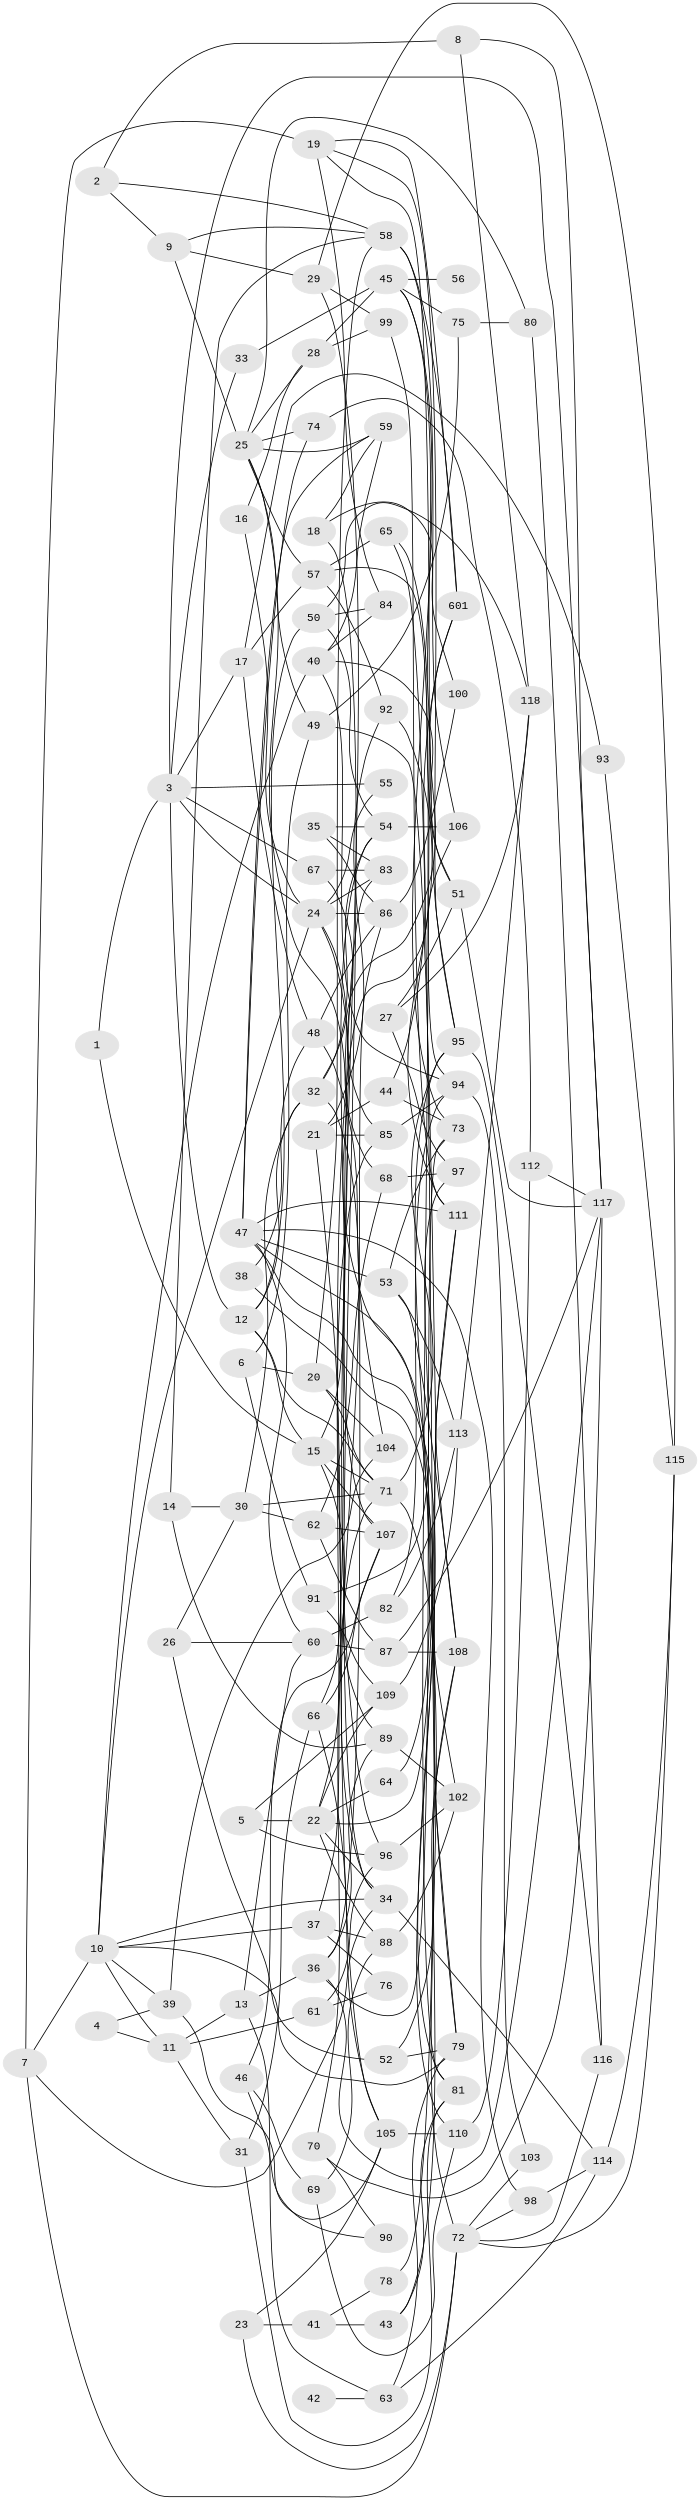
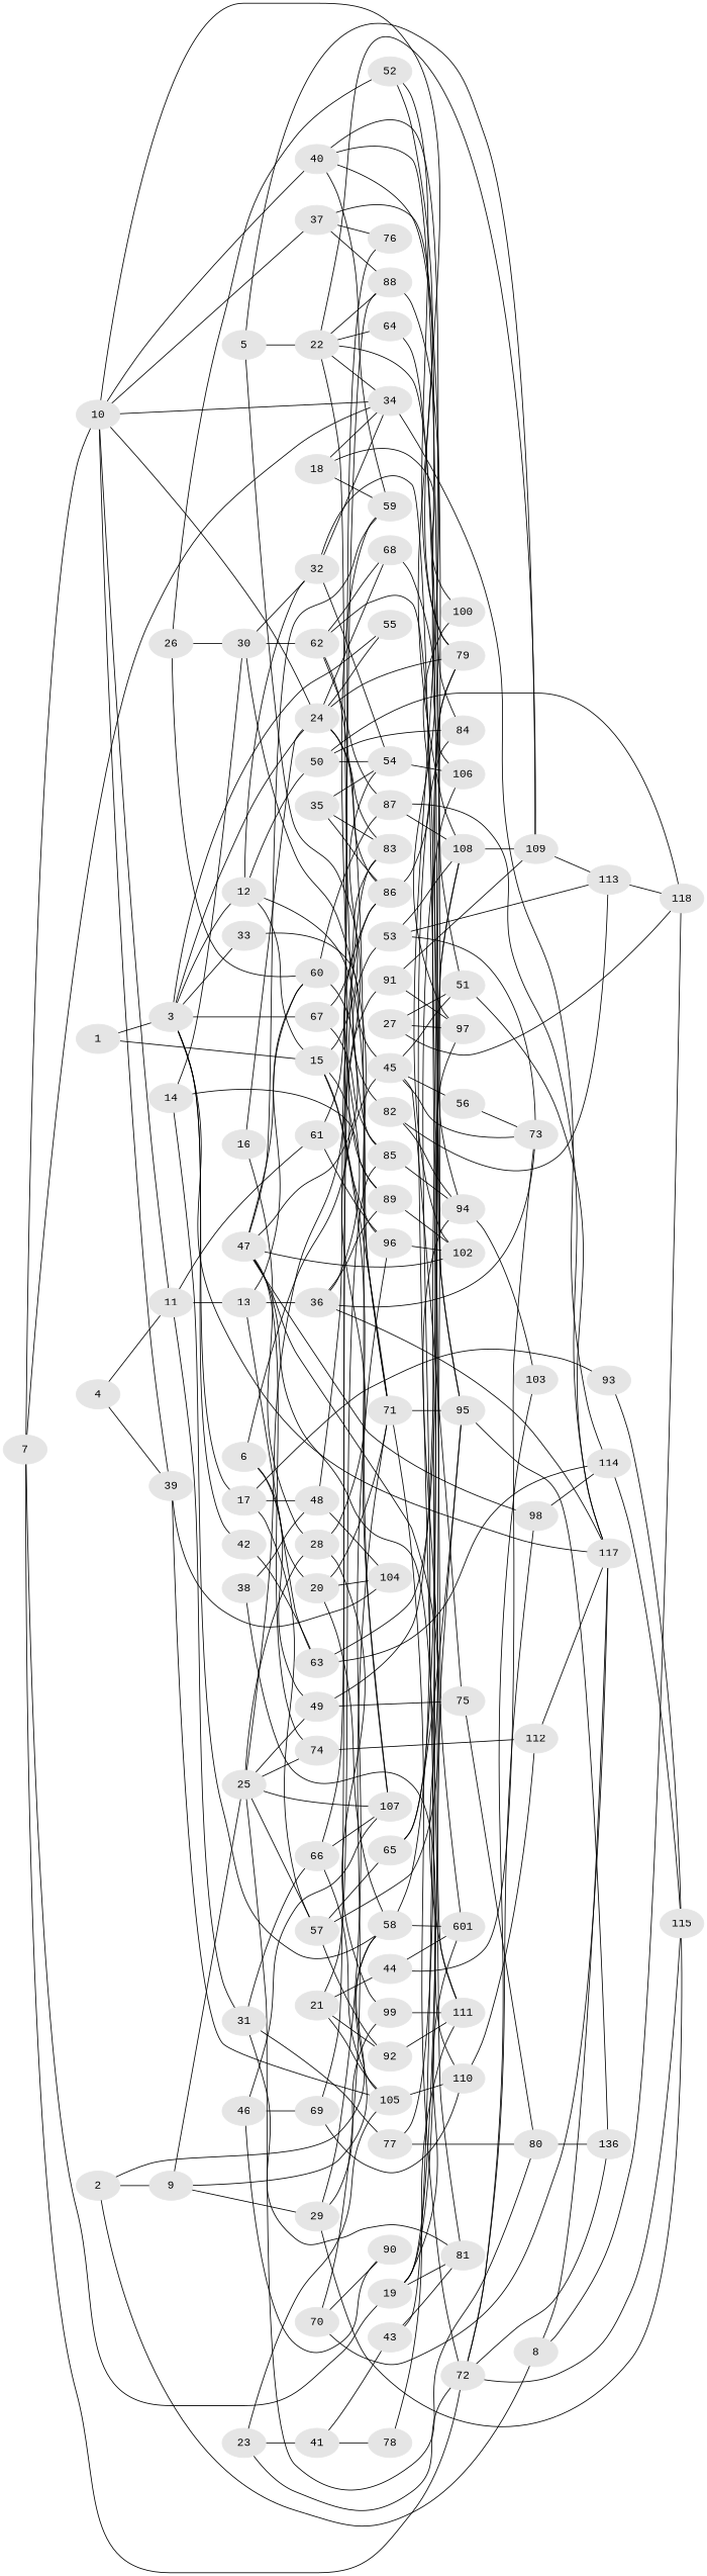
  graph {
    fontname="Liberation Mono"
    rankdir=LR
    node [color=gray90 fontname="Liberation Mono" style=filled]
    edge [fontname="Liberation Mono"]
    1
    3
    15
    12
    17
    24
    33
    42
    55
    67
    117
    71
    89
    54
    107
    2
    8
    9
    58
    118
    25
    29
    n23 [label=601]
    106
    32
    50
    48
    57
    93
    79
    68
    83
    86
    45
    63
    85
    4
    11
    39
    13
    31
    61
    104
    105
    5
    22
    96
    109
    34
    64
    88
    111
    102
    113
    6
    20
    49
    91
    108
    75
    97
    7
    10
    19
    72
    37
    40
    81
    84
    95
    114
    115
    98
    103
-   116
+   116 [label=136]
    28
    59
    74
    80
    99
    76
    51
    94
    36
    60
    66
+   77
    73
    82
    87
    14
    30
    62
    16
    92
    65
    18
    100
    21
    44
    110
    23
    41
    43
    78
    112
    26
    52
    27
    56
    35
    38
    46
    69
    90
    47
    53
    70
    1 -- 3
    1 -- 15
    3 -- 12
    3 -- 17
    3 -- 24
    3 -- 33
+   3 -- 42
    3 -- 55
    3 -- 67
    3 -- 117
    15 -- 71
    15 -- 89
    15 -- 54
    15 -- 107
    12 -- 15
    12 -- 71
    12 -- 32
    12 -- 50
    17 -- 48
    17 -- 57
    17 -- 93
    24 -- 55
    24 -- 79
    24 -- 68
    24 -- 83
    24 -- 86
    33 -- 45
    42 -- 63
    67 -- 83
    67 -- 85
    71 -- 72
    71 -- 95
    89 -- 102
    54 -- 106
    2 -- 8
    2 -- 9
    2 -- 58
    8 -- 117
    8 -- 118
    9 -- 58
    9 -- 25
    9 -- 29
    58 -- n23
    58 -- 106
    25 -- 107
    25 -- 57
    25 -- 49
    25 -- 28
    25 -- 59
    25 -- 74
    25 -- 80
    29 -- 96
    29 -- 115
    29 -- 99
    32 -- 54
    32 -- n23
    32 -- 34
    50 -- 54
    50 -- 118
    50 -- 84
    48 -- 86
    48 -- 104
    57 -- 94
    57 -- 92
    57 -- 65
    93 -- 115
    68 -- 97
    86 -- 100
    45 -- 75
    45 -- 51
    45 -- 73
    45 -- 56
    63 -- 79
    63 -- 114
    85 -- 94
    4 -- 11
    4 -- 39
    11 -- 13
    11 -- 31
    11 -- 61
    39 -- 104
    39 -- 105
    13 -- 63
    13 -- 36
    13 -- 60
    31 -- 81
    31 -- 66
+   31 -- 77
    61 -- 96
    61 -- 76
    105 -- 110
    5 -- 22
    5 -- 96
    5 -- 109
    22 -- 85
    22 -- 109
    22 -- 34
    22 -- 64
    22 -- 88
    22 -- 111
    96 -- 102
    109 -- 113
    34 -- 114
    64 -- 95
    88 -- 102
    113 -- 118
    6 -- 20
    6 -- 49
    6 -- 91
    20 -- 71
    20 -- 58
    20 -- 104
    49 -- 108
    49 -- 75
    91 -- 109
    91 -- 97
+   108 -- 109
    75 -- 80
    7 -- 34
    7 -- 10
    7 -- 19
    7 -- 72
    10 -- 24
    10 -- 79
    10 -- 11
    10 -- 39
    10 -- 34
    10 -- 37
    10 -- 40
    19 -- n23
    19 -- 81
    19 -- 84
    19 -- 95
    72 -- 115
    72 -- 98
    72 -- 103
    72 -- 116
    37 -- 106
    37 -- 88
    37 -- 76
    40 -- 84
    40 -- 59
    40 -- 51
    40 -- 94
    95 -- 116
    114 -- 115
    98 -- 114
    28 -- 45
    28 -- 99
    74 -- 112
    80 -- 116
    99 -- 111
    51 -- 117
    94 -- 103
    36 -- 117
    36 -- 89
    36 -- 86
    36 -- 73
    60 -- 82
    60 -- 87
    66 -- 107
    66 -- 83
    66 -- 105
+   77 -- 97
+   77 -- 80
    82 -- 113
    82 -- 94
    87 -- 117
    87 -- 108
    14 -- 89
    14 -- 58
    14 -- 30
    30 -- 71
    30 -- 32
    30 -- 62
    62 -- 107
    62 -- 68
+   62 -- 95
    62 -- 87
    16 -- 24
    16 -- 28
    92 -- 111
    65 -- 79
    65 -- 95
    18 -- 34
    18 -- 59
    18 -- 100
    21 -- 85
    21 -- 105
    21 -- 92
    21 -- 44
    44 -- n23
    44 -- 73
    110 -- 112
    23 -- 105
    23 -- 72
    23 -- 41
    41 -- 43
    41 -- 78
    43 -- 108
    43 -- 81
    78 -- 111
    112 -- 117
    26 -- 60
    26 -- 30
    26 -- 52
    52 -- 79
    52 -- 108
    27 -- 118
    27 -- 97
    27 -- 51
+   56 -- 73
    35 -- 54
    35 -- 83
    35 -- 86
    38 -- 48
    38 -- 110
    46 -- 107
    46 -- 69
    46 -- 90
    69 -- 88
    69 -- 110
    47 -- 111
    47 -- 102
    47 -- 81
    47 -- 98
    47 -- 59
    47 -- 74
    47 -- 60
    47 -- 53
    53 -- 113
    53 -- 108
    53 -- 73
    70 -- 117
    70 -- 71
    70 -- 90
  }
